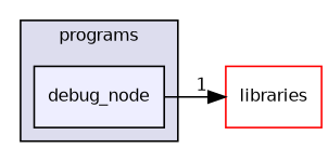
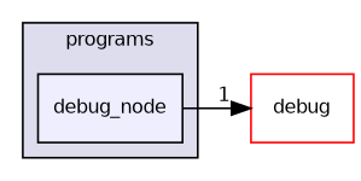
  digraph {
    compound=true
    rankdir=LR
    node [fontname=Helvetica fontsize=10 shape=box style=filled]
    n1 [fillcolor="#eeeeff" label=debug_node pencolor=black]
-   n2 [color=red fillcolor=white label=libraries]
+   n2 [color=red fillcolor=white label=debug]
    subgraph cluster_1 {
      bgcolor="#ddddee"
      fontname=Helvetica
      fontsize=10
      label=programs
      pencolor=black
      n1
    }
    n1 -> n2 [headlabel=1 labeldistance=1.5 labelfontname=Helvetica labelfontsize=10]
  }
